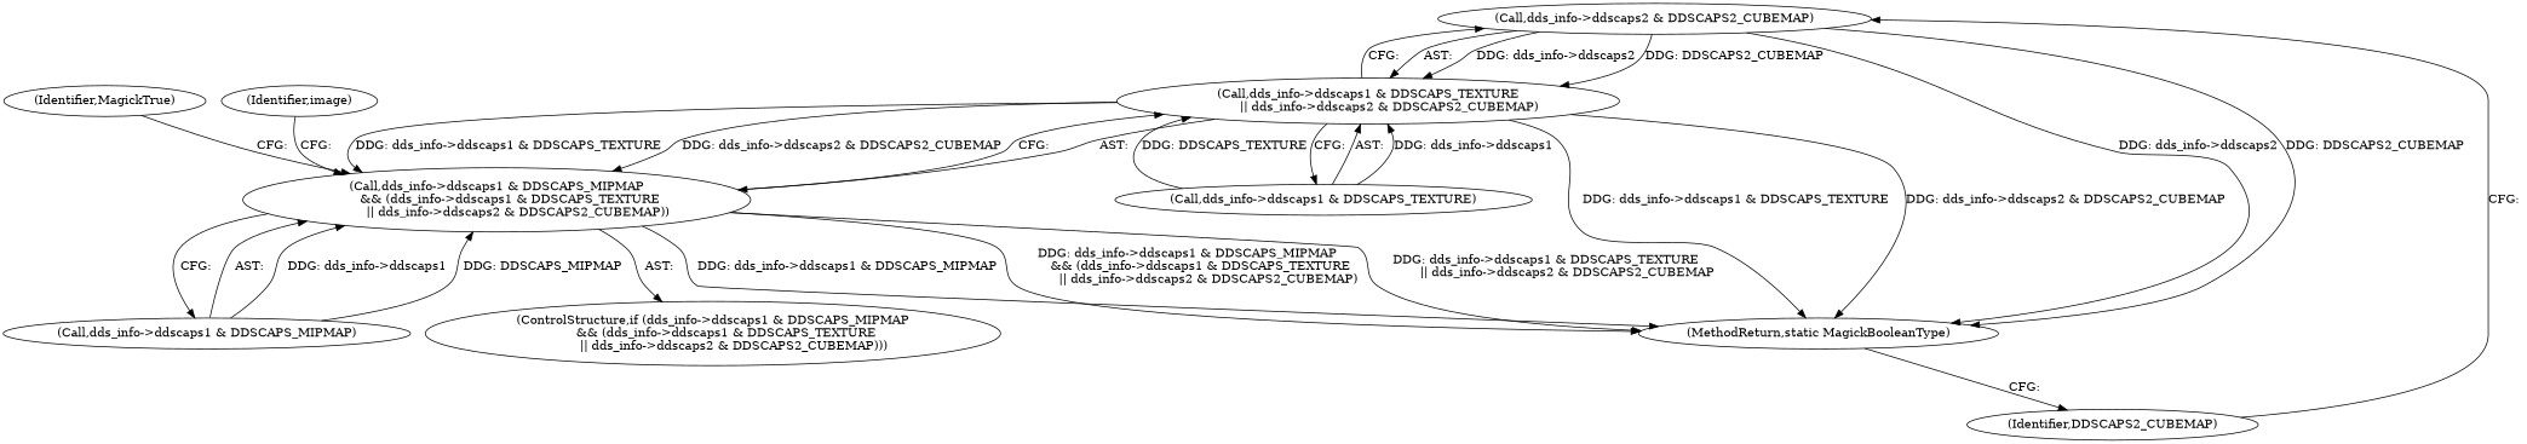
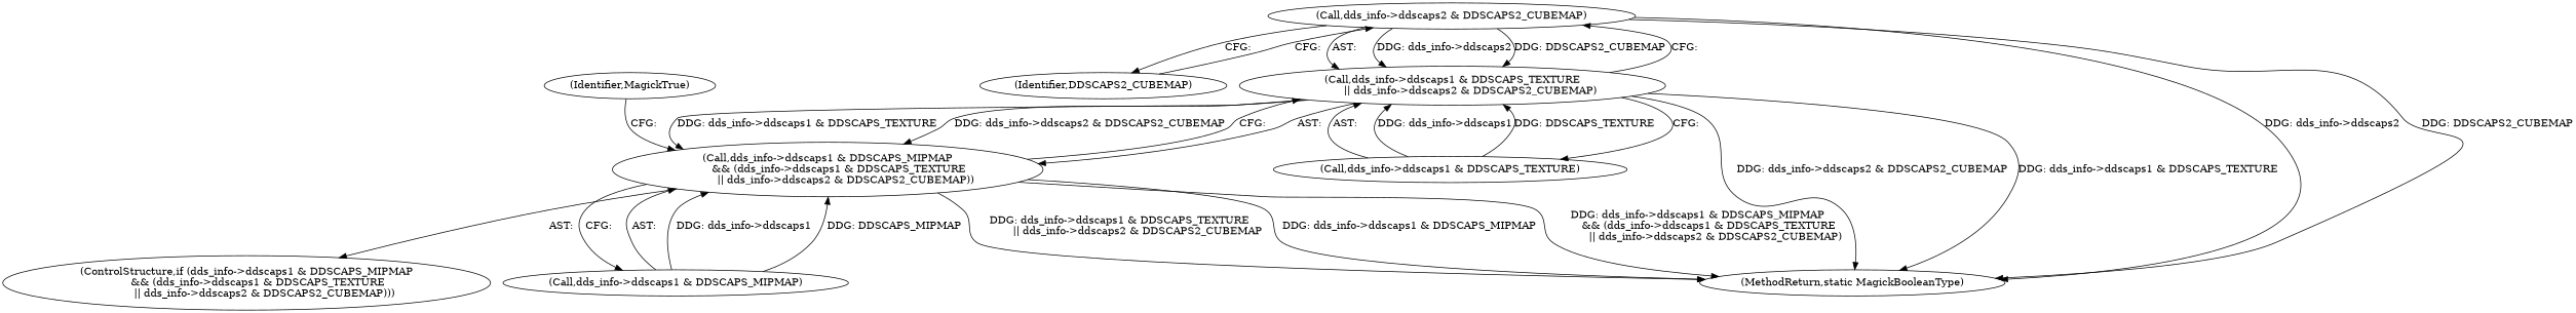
  digraph {
    n1 [label="(Call,dds_info->ddscaps2 & DDSCAPS2_CUBEMAP)"]
    n2 [label="(Call,dds_info->ddscaps1 & DDSCAPS_TEXTURE\n           || dds_info->ddscaps2 & DDSCAPS2_CUBEMAP)"]
    n3 [label="(Identifier,DDSCAPS2_CUBEMAP)"]
    n4 [label="(MethodReturn,static MagickBooleanType)"]
    n5 [label="(Call,dds_info->ddscaps1 & DDSCAPS_MIPMAP\n       && (dds_info->ddscaps1 & DDSCAPS_TEXTURE\n           || dds_info->ddscaps2 & DDSCAPS2_CUBEMAP))"]
    n6 [label="(Call,dds_info->ddscaps1 & DDSCAPS_TEXTURE)"]
    n7 [label="(ControlStructure,if (dds_info->ddscaps1 & DDSCAPS_MIPMAP\n       && (dds_info->ddscaps1 & DDSCAPS_TEXTURE\n           || dds_info->ddscaps2 & DDSCAPS2_CUBEMAP)))"]
    n8 [label="(Call,dds_info->ddscaps1 & DDSCAPS_MIPMAP)"]
-   n9 [label="(Identifier,image)"]
    n10 [label="(Identifier,MagickTrue)"]
    n1 -> n2 [label="AST: "]
    n1 -> n2 [label="DDG: dds_info->ddscaps2"]
    n1 -> n2 [label="DDG: DDSCAPS2_CUBEMAP"]
-   n4 -> n3 [label="CFG: "]
+   n1 -> n3 [label="CFG: "]
    n1 -> n4 [label="DDG: dds_info->ddscaps2"]
    n1 -> n4 [label="DDG: DDSCAPS2_CUBEMAP"]
    n2 -> n1 [label="CFG: "]
    n2 -> n4 [label="DDG: dds_info->ddscaps2 & DDSCAPS2_CUBEMAP"]
    n2 -> n4 [label="DDG: dds_info->ddscaps1 & DDSCAPS_TEXTURE"]
    n2 -> n5 [label="AST: "]
    n2 -> n5 [label="DDG: dds_info->ddscaps1 & DDSCAPS_TEXTURE"]
    n2 -> n5 [label="DDG: dds_info->ddscaps2 & DDSCAPS2_CUBEMAP"]
    n2 -> n6 [label="CFG: "]
    n3 -> n1 [label="CFG: "]
    n5 -> n2 [label="CFG: "]
    n5 -> n4 [label="DDG: dds_info->ddscaps1 & DDSCAPS_MIPMAP"]
    n5 -> n4 [label="DDG: dds_info->ddscaps1 & DDSCAPS_MIPMAP\n       && (dds_info->ddscaps1 & DDSCAPS_TEXTURE\n           || dds_info->ddscaps2 & DDSCAPS2_CUBEMAP)"]
    n5 -> n4 [label="DDG: dds_info->ddscaps1 & DDSCAPS_TEXTURE\n           || dds_info->ddscaps2 & DDSCAPS2_CUBEMAP"]
    n5 -> n7 [label="AST: "]
    n5 -> n8 [label="CFG: "]
    n6 -> n2 [label="AST: "]
    n6 -> n2 [label="DDG: dds_info->ddscaps1"]
    n6 -> n2 [label="DDG: DDSCAPS_TEXTURE"]
    n8 -> n5 [label="AST: "]
    n8 -> n5 [label="DDG: dds_info->ddscaps1"]
    n8 -> n5 [label="DDG: DDSCAPS_MIPMAP"]
-   n9 -> n5 [label="CFG: "]
    n10 -> n5 [label="CFG: "]
  }
